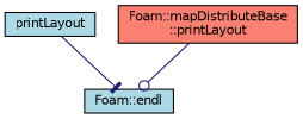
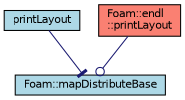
  digraph {
    rankdir=TB
    node [color=black fillcolor=lightblue fontname=Helvetica fontsize=10 shape=record style=filled]
    edge [color=midnightblue fontname=Helvetica fontsize=10 labelfontname=Helvetica labelfontsize=10 style=solid]
    n1 [fontcolor=black height=0.2 label=printLayout width=0.4]
-   n2 [height=0.2 label="Foam::endl" width=0.4]
-   n3 [fillcolor=salmon height=0.2 label="Foam::mapDistributeBase\l::printLayout" width=0.4]
+   n2 [height=0.2 label="Foam::mapDistributeBase" width=0.4]
+   n3 [fillcolor=salmon height=0.2 label="Foam::endl\l::printLayout" width=0.4]
    n1 -> n2 [arrowhead=tee]
    n3 -> n2 [arrowhead=odot]
  }
